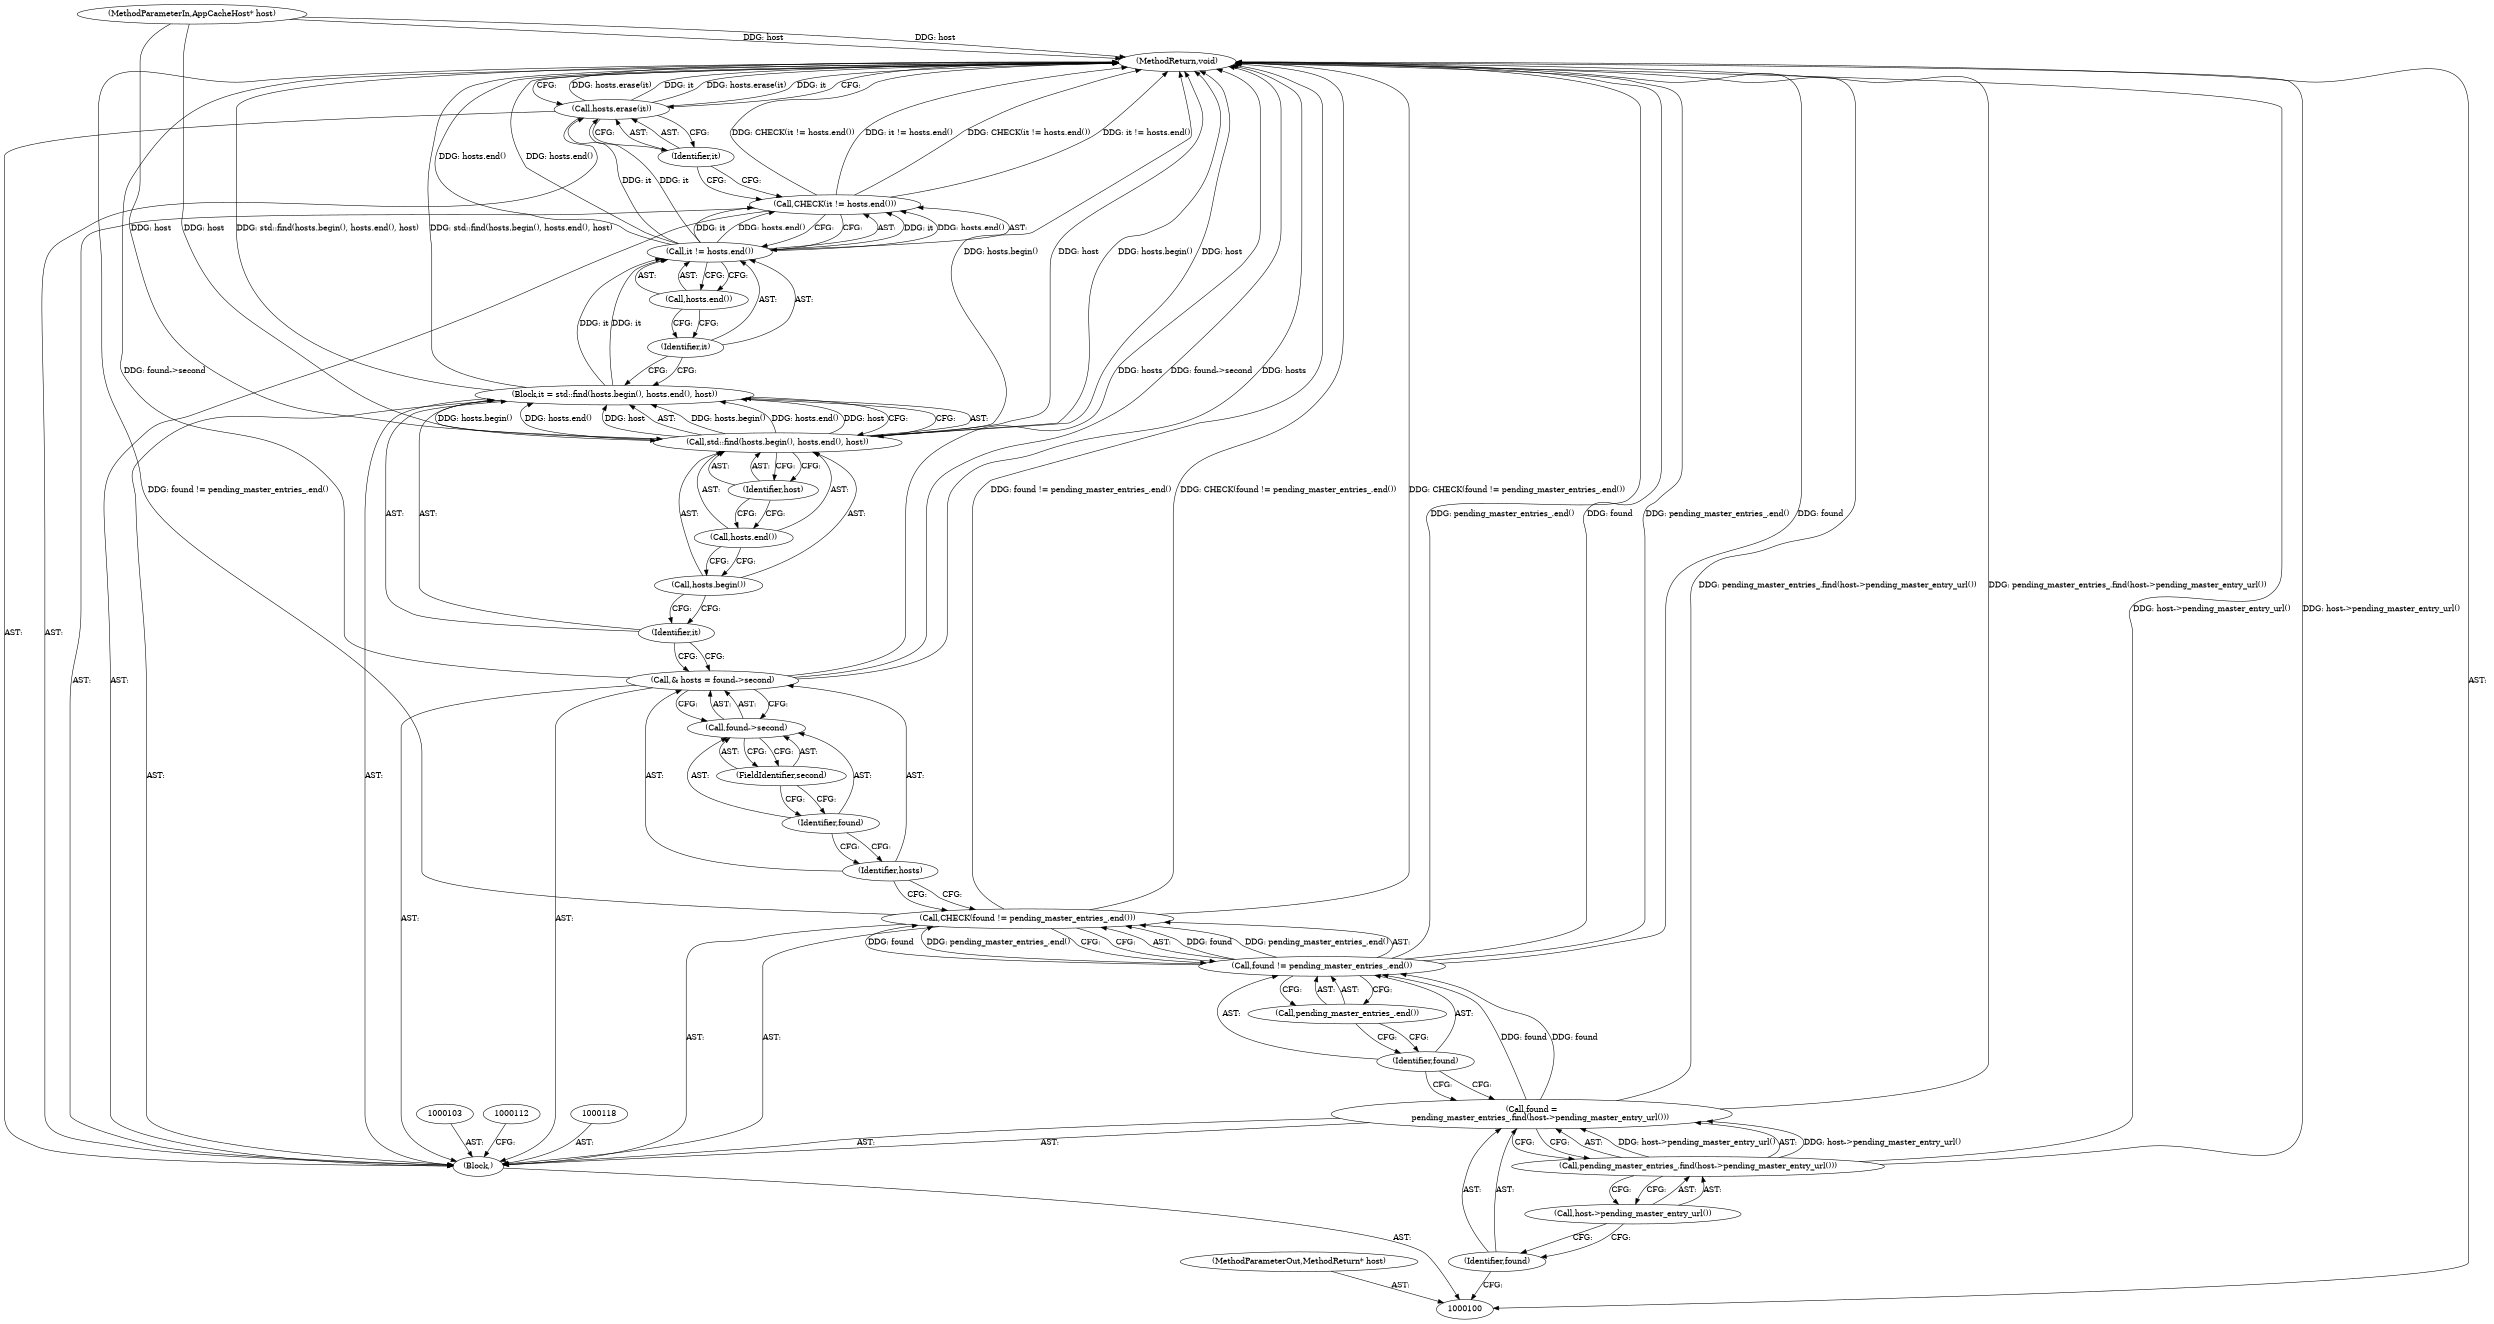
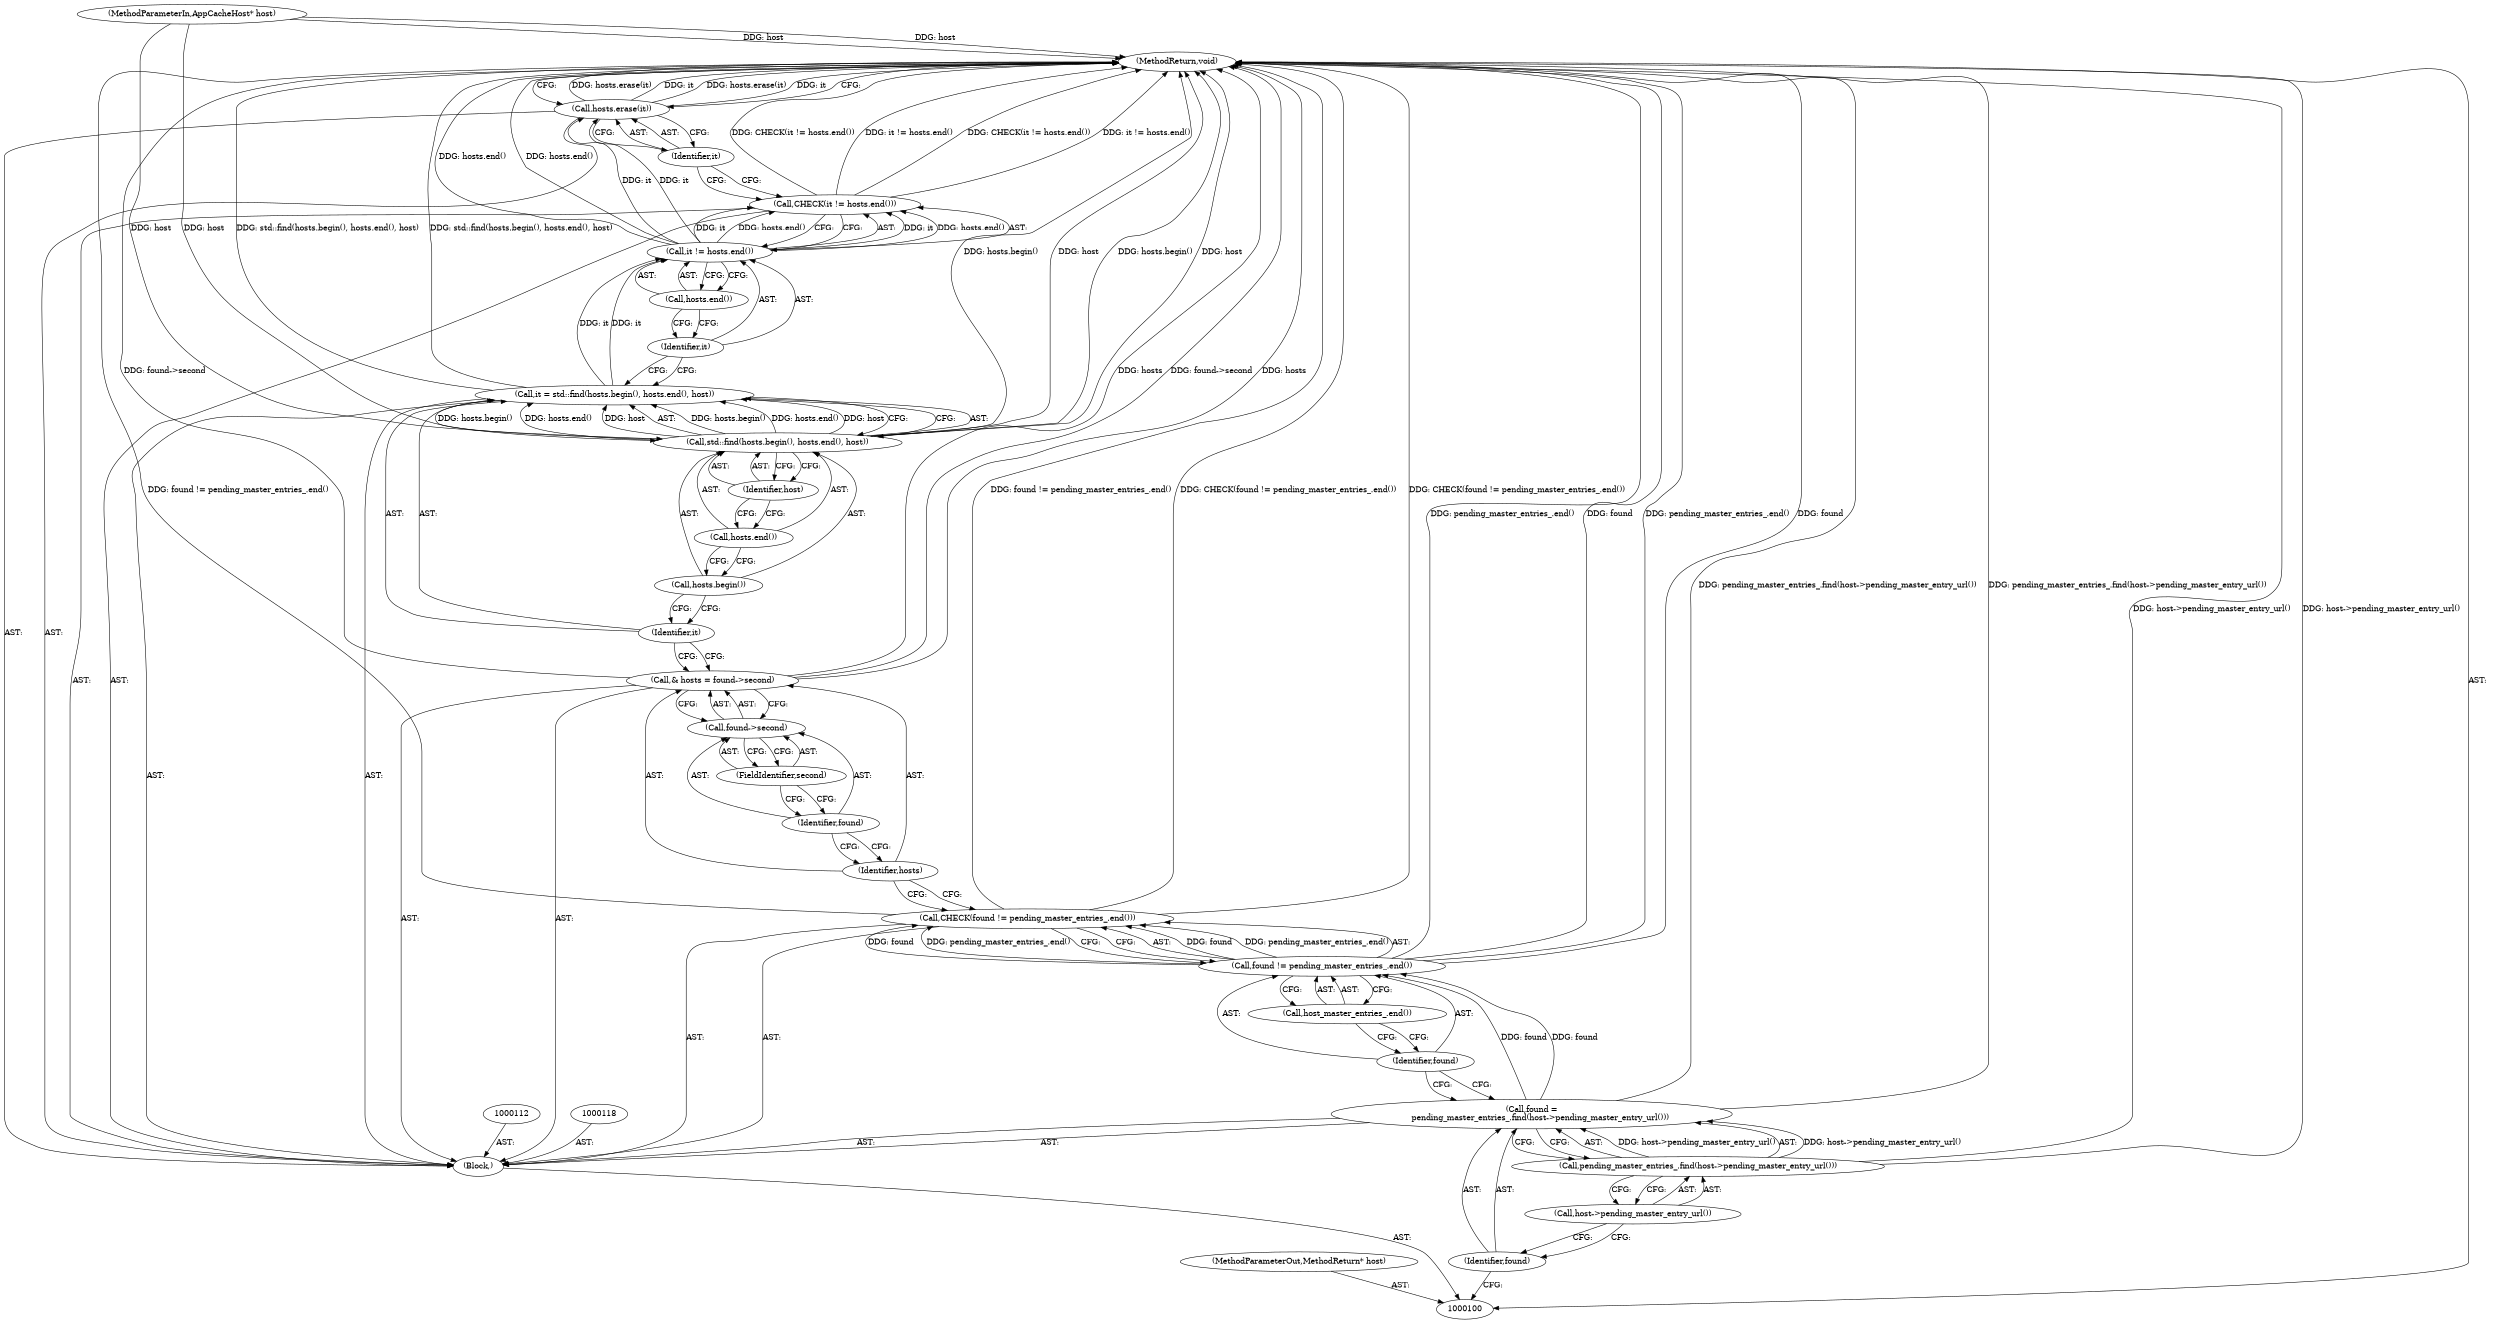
  digraph {
    n1 [label="(MethodReturn,void)"]
    n2 [label="(Call,hosts.erase(it))"]
    1000100
    n4 [label="(Block,)"]
    n5 [label="(Identifier,it)"]
    n6 [label="(MethodParameterIn,AppCacheHost* host)"]
    n7 [label="(Call,std::find(hosts.begin(), hosts.end(), host))"]
-   n8 [label="(Block,it = std::find(hosts.begin(), hosts.end(), host))"]
+   n8 [label="(Call,it = std::find(hosts.begin(), hosts.end(), host))"]
    n9 [label="(Identifier,host)"]
    n10 [label="(MethodParameterOut,MethodReturn* host)"]
    n11 [label="(Call,found =\n       pending_master_entries_.find(host->pending_master_entry_url()))"]
    n12 [label="(Call,pending_master_entries_.find(host->pending_master_entry_url()))"]
    n13 [label="(Call,found != pending_master_entries_.end())"]
    n14 [label="(Call,host->pending_master_entry_url())"]
-   n15 [label="(Call,pending_master_entries_.end())"]
+   n15 [label="(Call,host_master_entries_.end())"]
    n16 [label="(Call,CHECK(found != pending_master_entries_.end()))"]
    n17 [label="(Identifier,found)"]
    n18 [label="(Identifier,found)"]
    n19 [label="(Call,& hosts = found->second)"]
    n20 [label="(Call,found->second)"]
    n21 [label="(FieldIdentifier,second)"]
    n22 [label="(Identifier,hosts)"]
    n23 [label="(Identifier,found)"]
    n24 [label="(Call,it != hosts.end())"]
    n25 [label="(Call,hosts.end())"]
    n26 [label="(Call,CHECK(it != hosts.end()))"]
    n27 [label="(Identifier,it)"]
    n28 [label="(Call,hosts.end())"]
    n29 [label="(Call,hosts.begin())"]
    n30 [label="(Identifier,it)"]
-   1000103
    1000112
    1000118
    n1 -> n2 [label="CFG: "]
    n1 -> n2 [label="CFG: "]
    n1 -> 1000100 [label="AST: "]
    n2 -> n1 [label="DDG: hosts.erase(it)"]
    n2 -> n1 [label="DDG: it"]
    n2 -> n1 [label="DDG: hosts.erase(it)"]
    n2 -> n1 [label="DDG: it"]
    n2 -> n4 [label="AST: "]
    n2 -> n4 [label="AST: "]
    n2 -> n5 [label="CFG: "]
    n2 -> n5 [label="CFG: "]
    n4 -> 1000100 [label="AST: "]
    n5 -> n2 [label="AST: "]
    n5 -> n2 [label="AST: "]
    n5 -> n26 [label="CFG: "]
    n5 -> n26 [label="CFG: "]
    n6 -> n1 [label="DDG: host"]
    n6 -> n1 [label="DDG: host"]
    n6 -> n7 [label="DDG: host"]
    n6 -> n7 [label="DDG: host"]
    n7 -> n1 [label="DDG: hosts.begin()"]
    n7 -> n1 [label="DDG: host"]
    n7 -> n1 [label="DDG: hosts.begin()"]
    n7 -> n1 [label="DDG: host"]
    n7 -> n8 [label="AST: "]
    n7 -> n8 [label="DDG: hosts.begin()"]
    n7 -> n8 [label="DDG: hosts.end()"]
    n7 -> n8 [label="DDG: host"]
    n7 -> n8 [label="AST: "]
    n7 -> n8 [label="DDG: hosts.begin()"]
    n7 -> n8 [label="DDG: hosts.end()"]
    n7 -> n8 [label="DDG: host"]
    n7 -> n9 [label="CFG: "]
    n7 -> n9 [label="CFG: "]
    n8 -> n1 [label="DDG: std::find(hosts.begin(), hosts.end(), host)"]
    n8 -> n1 [label="DDG: std::find(hosts.begin(), hosts.end(), host)"]
    n8 -> n4 [label="AST: "]
    n8 -> n4 [label="AST: "]
    n8 -> n7 [label="CFG: "]
    n8 -> n7 [label="CFG: "]
    n8 -> n24 [label="DDG: it"]
    n8 -> n24 [label="DDG: it"]
    n9 -> n7 [label="AST: "]
    n9 -> n7 [label="AST: "]
    n9 -> n28 [label="CFG: "]
    n9 -> n28 [label="CFG: "]
    n10 -> 1000100 [label="AST: "]
    n11 -> n1 [label="DDG: pending_master_entries_.find(host->pending_master_entry_url())"]
    n11 -> n1 [label="DDG: pending_master_entries_.find(host->pending_master_entry_url())"]
    n11 -> n4 [label="AST: "]
    n11 -> n4 [label="AST: "]
    n11 -> n12 [label="CFG: "]
    n11 -> n12 [label="CFG: "]
    n11 -> n13 [label="DDG: found"]
    n11 -> n13 [label="DDG: found"]
    n12 -> n1 [label="DDG: host->pending_master_entry_url()"]
    n12 -> n1 [label="DDG: host->pending_master_entry_url()"]
    n12 -> n11 [label="AST: "]
    n12 -> n11 [label="DDG: host->pending_master_entry_url()"]
    n12 -> n11 [label="AST: "]
    n12 -> n11 [label="DDG: host->pending_master_entry_url()"]
    n12 -> n14 [label="CFG: "]
    n12 -> n14 [label="CFG: "]
    n13 -> n1 [label="DDG: pending_master_entries_.end()"]
    n13 -> n1 [label="DDG: found"]
    n13 -> n1 [label="DDG: pending_master_entries_.end()"]
    n13 -> n1 [label="DDG: found"]
    n13 -> n15 [label="CFG: "]
    n13 -> n15 [label="CFG: "]
    n13 -> n16 [label="AST: "]
    n13 -> n16 [label="DDG: found"]
    n13 -> n16 [label="DDG: pending_master_entries_.end()"]
    n13 -> n16 [label="AST: "]
    n13 -> n16 [label="DDG: found"]
    n13 -> n16 [label="DDG: pending_master_entries_.end()"]
    n14 -> n12 [label="AST: "]
    n14 -> n12 [label="AST: "]
    n14 -> n17 [label="CFG: "]
    n14 -> n17 [label="CFG: "]
    n15 -> n13 [label="AST: "]
    n15 -> n13 [label="AST: "]
    n15 -> n18 [label="CFG: "]
    n15 -> n18 [label="CFG: "]
    n16 -> n1 [label="DDG: CHECK(found != pending_master_entries_.end())"]
    n16 -> n1 [label="DDG: found != pending_master_entries_.end()"]
    n16 -> n1 [label="DDG: CHECK(found != pending_master_entries_.end())"]
    n16 -> n1 [label="DDG: found != pending_master_entries_.end()"]
    n16 -> n4 [label="AST: "]
    n16 -> n4 [label="AST: "]
    n16 -> n13 [label="CFG: "]
    n16 -> n13 [label="CFG: "]
    n17 -> 1000100 [label="CFG: "]
    n17 -> n11 [label="AST: "]
    n17 -> n11 [label="AST: "]
    n18 -> n11 [label="CFG: "]
    n18 -> n11 [label="CFG: "]
    n18 -> n13 [label="AST: "]
    n18 -> n13 [label="AST: "]
    n19 -> n1 [label="DDG: hosts"]
    n19 -> n1 [label="DDG: found->second"]
    n19 -> n1 [label="DDG: hosts"]
    n19 -> n1 [label="DDG: found->second"]
    n19 -> n4 [label="AST: "]
    n19 -> n4 [label="AST: "]
    n19 -> n20 [label="CFG: "]
    n19 -> n20 [label="CFG: "]
    n20 -> n19 [label="AST: "]
    n20 -> n19 [label="AST: "]
    n20 -> n21 [label="CFG: "]
    n20 -> n21 [label="CFG: "]
    n21 -> n20 [label="AST: "]
    n21 -> n20 [label="AST: "]
    n21 -> n23 [label="CFG: "]
    n21 -> n23 [label="CFG: "]
    n22 -> n16 [label="CFG: "]
    n22 -> n16 [label="CFG: "]
    n22 -> n19 [label="AST: "]
    n22 -> n19 [label="AST: "]
    n23 -> n20 [label="AST: "]
    n23 -> n20 [label="AST: "]
    n23 -> n22 [label="CFG: "]
    n23 -> n22 [label="CFG: "]
    n24 -> n1 [label="DDG: hosts.end()"]
    n24 -> n1 [label="DDG: hosts.end()"]
    n24 -> n2 [label="DDG: it"]
    n24 -> n2 [label="DDG: it"]
    n24 -> n25 [label="CFG: "]
    n24 -> n25 [label="CFG: "]
    n24 -> n26 [label="AST: "]
    n24 -> n26 [label="DDG: it"]
    n24 -> n26 [label="DDG: hosts.end()"]
    n24 -> n26 [label="AST: "]
    n24 -> n26 [label="DDG: it"]
    n24 -> n26 [label="DDG: hosts.end()"]
    n25 -> n24 [label="AST: "]
    n25 -> n24 [label="AST: "]
    n25 -> n30 [label="CFG: "]
    n25 -> n30 [label="CFG: "]
    n26 -> n1 [label="DDG: CHECK(it != hosts.end())"]
    n26 -> n1 [label="DDG: it != hosts.end()"]
    n26 -> n1 [label="DDG: CHECK(it != hosts.end())"]
    n26 -> n1 [label="DDG: it != hosts.end()"]
    n26 -> n4 [label="AST: "]
    n26 -> n4 [label="AST: "]
    n26 -> n24 [label="CFG: "]
    n26 -> n24 [label="CFG: "]
    n27 -> n8 [label="AST: "]
    n27 -> n8 [label="AST: "]
    n27 -> n19 [label="CFG: "]
    n27 -> n19 [label="CFG: "]
    n28 -> n7 [label="AST: "]
    n28 -> n7 [label="AST: "]
    n28 -> n29 [label="CFG: "]
    n28 -> n29 [label="CFG: "]
    n29 -> n7 [label="AST: "]
    n29 -> n7 [label="AST: "]
    n29 -> n27 [label="CFG: "]
    n29 -> n27 [label="CFG: "]
    n30 -> n8 [label="CFG: "]
    n30 -> n8 [label="CFG: "]
    n30 -> n24 [label="AST: "]
    n30 -> n24 [label="AST: "]
-   1000103 -> n4 [label="AST: "]
-   1000112 -> n4 [label="CFG: "]
+   1000112 -> n4 [label="AST: "]
    1000118 -> n4 [label="AST: "]
  }
